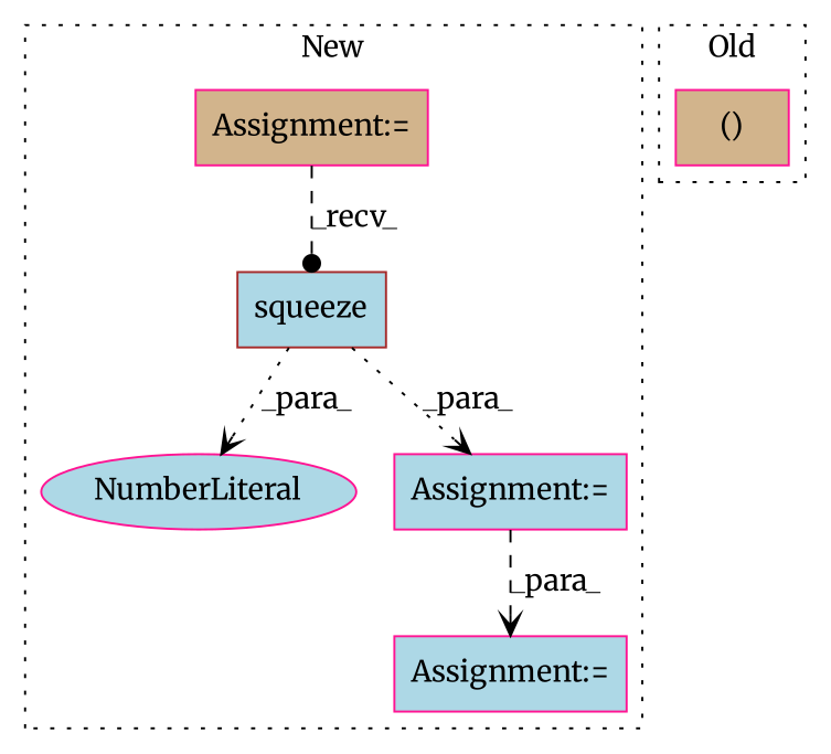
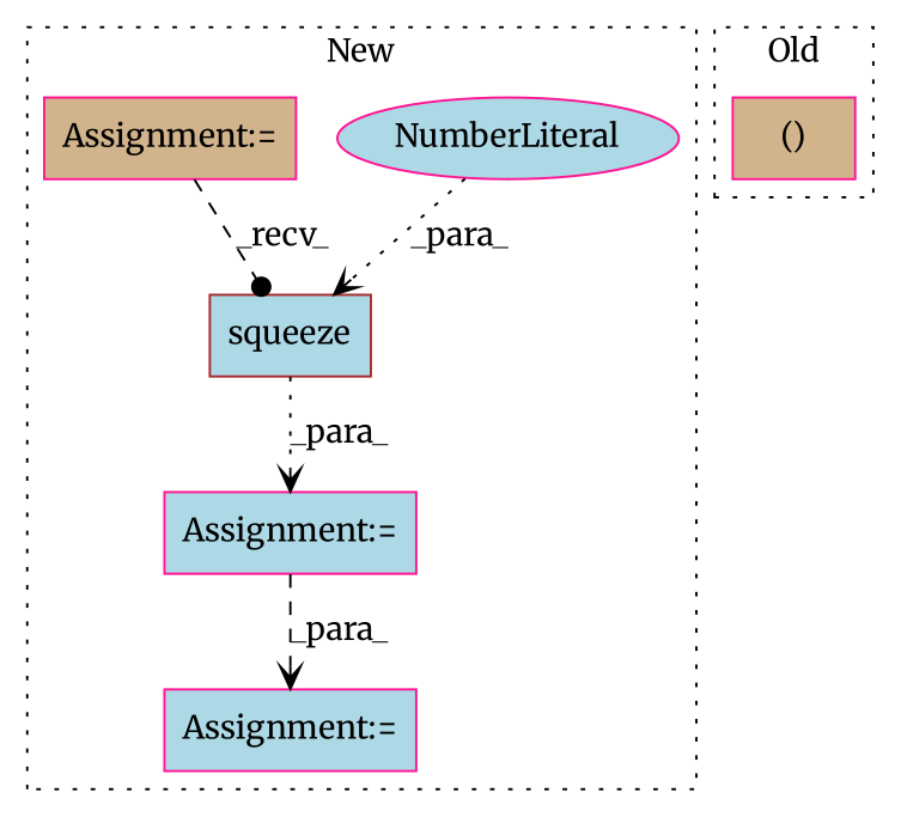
  digraph {
    fontname=Merriweather
    node [a=7 l=1 shape=box style=filled fillcolor=lightblue color=deeppink fontname=Merriweather]
    edge [style=dotted arrowhead=vee fontname=Merriweather]
    n1 [a=32 l="8,1" label=squeeze s="2860,2869" color=brown]
    n2 [a=34 label=NumberLiteral s=2868 shape=ellipse]
    n3 [l=12 label="Assignment:=" s=2983]
    n4 [l=39 label="Assignment:=" s=2928 fillcolor=tan]
    n5 [label="Assignment:=" s=3134]
    n6 [a=106 l=59 label="()" s=2404 fillcolor=tan]
    subgraph cluster_1 {
      label=New
      style=dotted
      n1
      n2
      n3
      n4
      n5
    }
    subgraph cluster_2 {
      label=Old
      style=dotted
      n6
    }
    n1 -> n3 [label=_para_]
-   n1 -> n2 [label=_para_]
+   n2 -> n1 [label=_para_]
    n3 -> n5 [label=_para_ style=dashed]
    n4 -> n1 [label=_recv_ style=dashed arrowhead=dot]
  }
